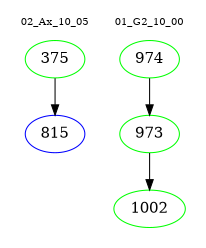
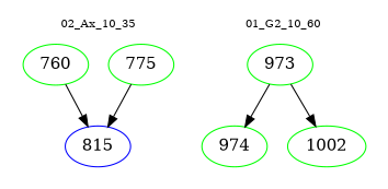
  digraph {
    node [color=green]
    edge [color=black]
-   n1 [label=375]
+   n1 [label=775]
+   n2 [label=760]
    n3 [color=blue label=815]
    n4 [label=974]
    n5 [label=973]
    n6 [label=1002]
    subgraph cluster_1 {
      color=white
      fontsize=10
-     label="02_Ax_10_05"
+     label="02_Ax_10_35"
      n1
+     n2
      n3
    }
    subgraph cluster_2 {
      color=white
      fontsize=10
-     label="01_G2_10_00"
+     label="01_G2_10_60"
      n4
      n5
      n6
    }
    n1 -> n3
-   n4 -> n5
+   n2 -> n3
+   n5 -> n4
    n5 -> n6
  }
